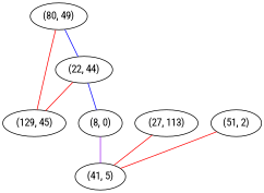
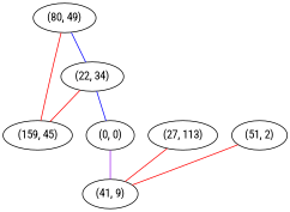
  graph {
    fontname="Roboto Condensed"
    node [fontname="Roboto Condensed"]
    edge [color=red fontname="Roboto Condensed" weight=3]
    "(80, 49)"
-   "(22, 44)"
-   "(159, 45)" [label="(129, 45)"]
-   "(0, 0)" [label="(8, 0)"]
+   "(22, 44)" [label="(22, 34)"]
+   "(159, 45)"
+   "(0, 0)"
    "(27, 113)"
-   "(41, 5)"
+   "(41, 5)" [label="(41, 9)"]
    "(51, 2)"
    "(80, 49)" -- "(22, 44)" [color=blue]
    "(80, 49)" -- "(159, 45)"
    "(22, 44)" -- "(159, 45)" [weight=1]
    "(22, 44)" -- "(0, 0)" [color=blue]
    "(0, 0)" -- "(41, 5)" [color=purple weight=4]
    "(27, 113)" -- "(41, 5)" [weight=1]
    "(51, 2)" -- "(41, 5)" [weight=1]
  }
